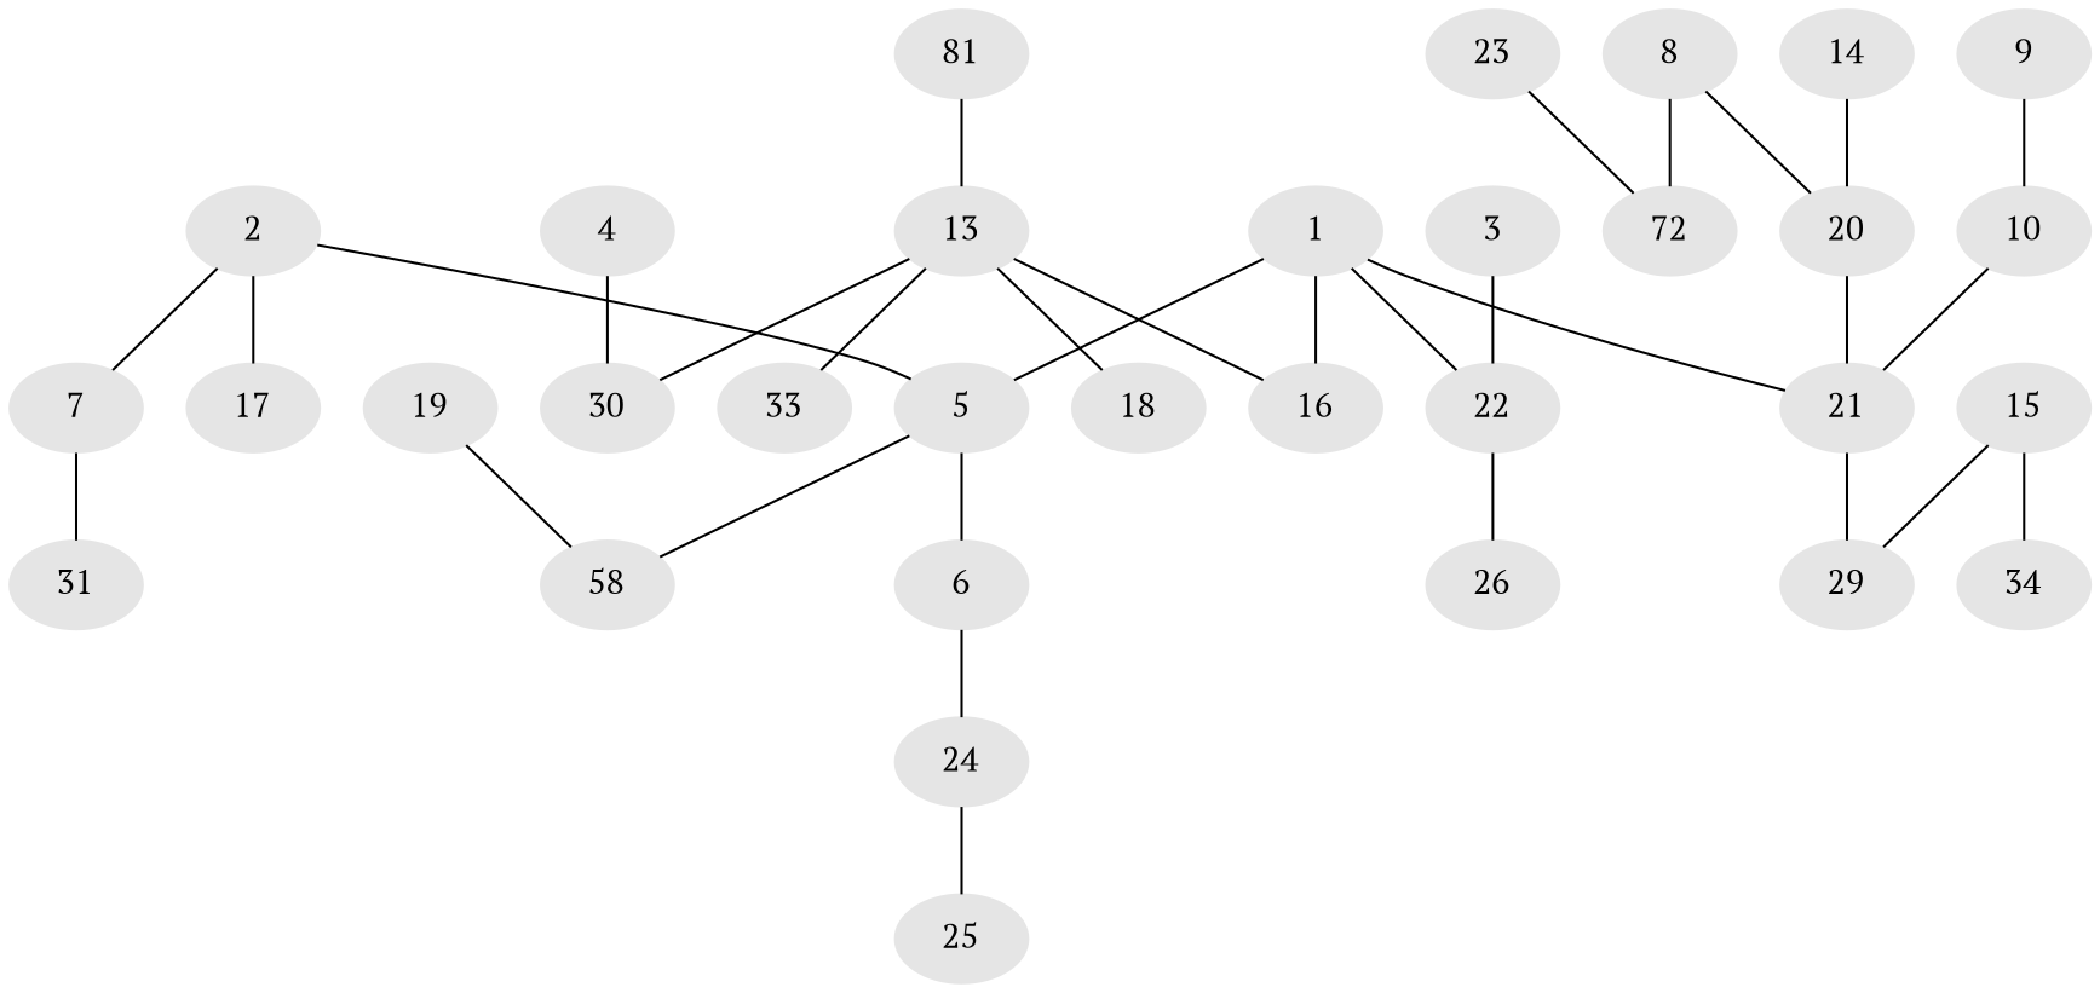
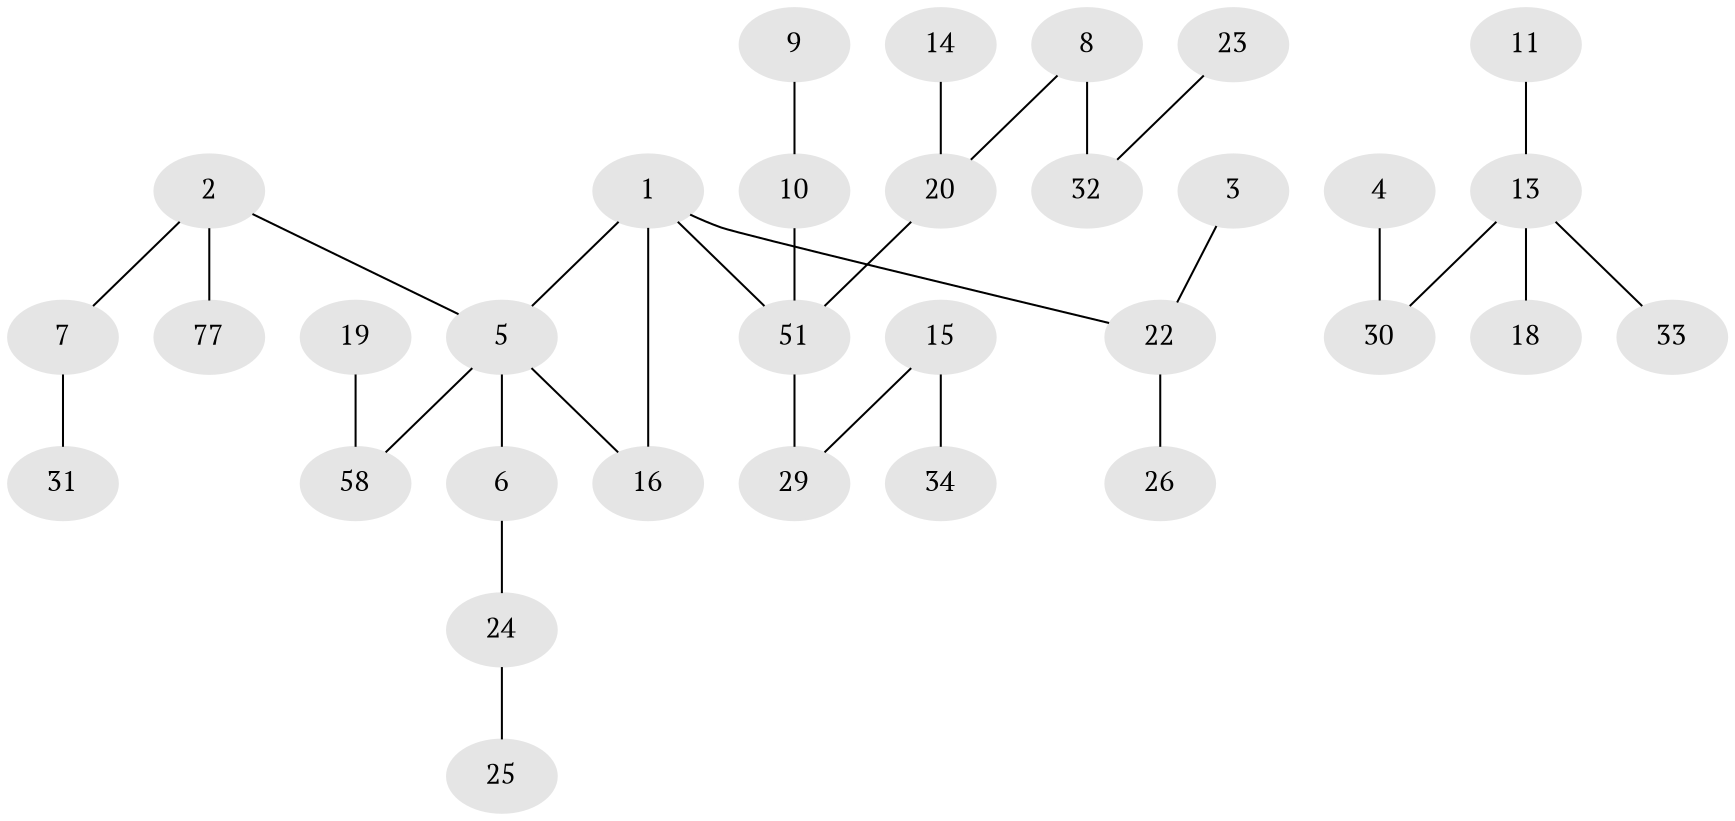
  graph {
    fontname="PT Serif"
    node [color=gray90 fontname="PT Serif" style=filled]
    edge [fontname="PT Serif" weight=1.0]
    1
    5
    16
-   21
+   21 [label=51]
    22
    6
    n7 [label=58]
    29
    26
    2
    7
-   17
+   17 [label=77]
    31
    3
    4
    30
    24
    25
    8
    20
-   32 [label=72]
+   32
    9
    10
-   11 [label=81]
+   11
    13
    18
    33
    14
    15
    34
    19
    23
    1 -- 5
    1 -- 16
    1 -- 21
    1 -- 22
    5 -- 6
    5 -- n7
    21 -- 29
    22 -- 26
    6 -- 24
    2 -- 5
    2 -- 7
    2 -- 17
    7 -- 31
    3 -- 22
    4 -- 30
    24 -- 25
    8 -- 20
    8 -- 32
    20 -- 21
    9 -- 10
    10 -- 21
    11 -- 13
-   13 -- 16
+   5 -- 16
    13 -- 30
    13 -- 18
    13 -- 33
    14 -- 20
    15 -- 29
    15 -- 34
    19 -- n7
    23 -- 32
  }
